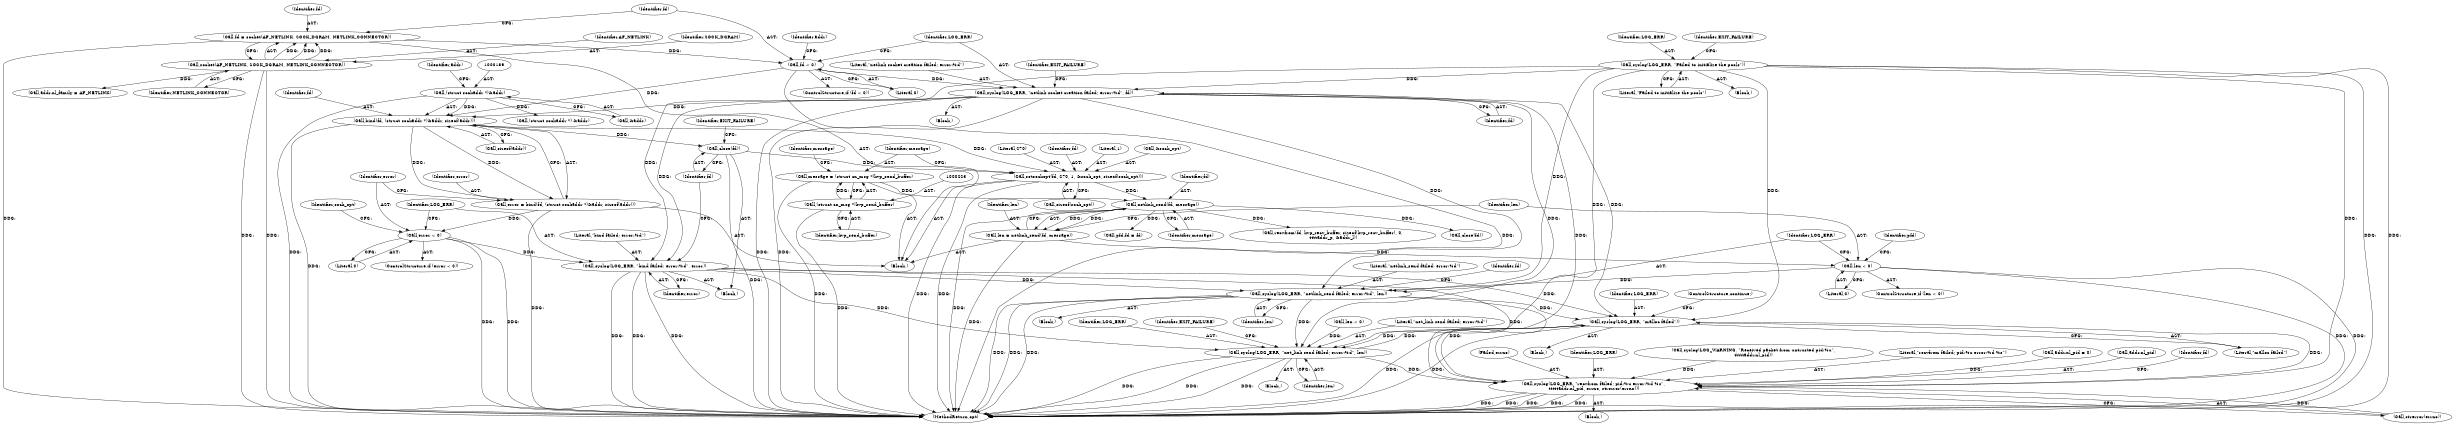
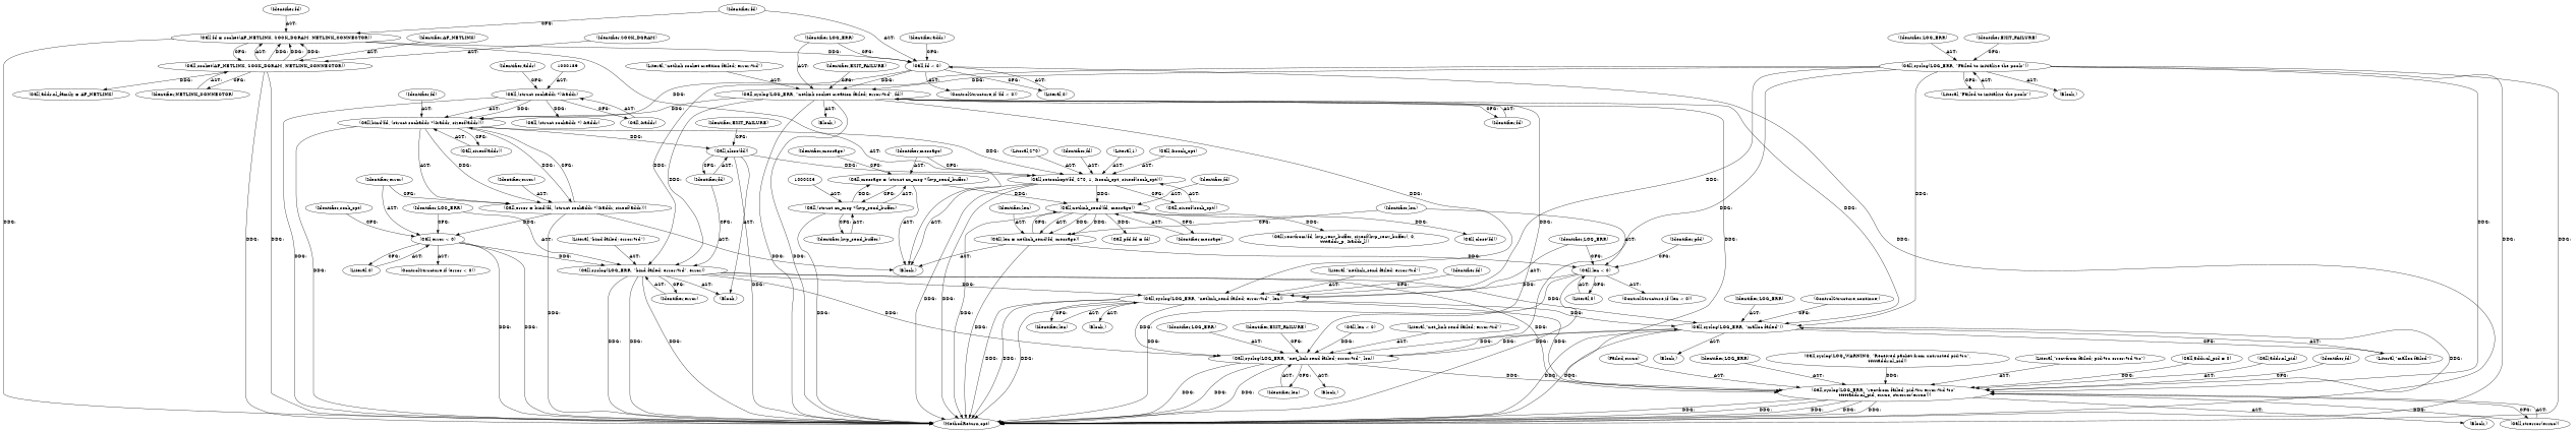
  digraph {
    n1 [label="(Call,syslog(LOG_ERR, \"netlink_send failed; error:%d\", len))"]
    n2 [label="(Call,syslog(LOG_ERR, \"recvfrom failed; pid:%u error:%d %s\",\n \t\t\t\t\taddr.nl_pid, errno, strerror(errno)))"]
    n3 [label="(Call,syslog(LOG_ERR, \"malloc failed\"))"]
    n4 [label="(Call,syslog(LOG_ERR, \"net_link send failed; error:%d\", len))"]
    n5 [label="(MethodReturn,opt)"]
    n6 [label="(Block,)"]
    n7 [label="(Identifier,len)"]
    n8 [label="(Block,)"]
    n9 [label="(Call,strerror(errno))"]
    n10 [label="(Block,)"]
    n11 [label="(Literal,\"malloc failed\")"]
    n12 [label="(Block,)"]
    n13 [label="(Identifier,len)"]
    n14 [label="(Call,syslog(LOG_ERR, \"netlink socket creation failed; error:%d\", fd))"]
    n15 [label="(Call,syslog(LOG_ERR, \"bind failed; error:%d\", error))"]
    n16 [label="(Call,bind(fd, (struct sockaddr *)&addr, sizeof(addr)))"]
    n17 [label="(Identifier,fd)"]
    n18 [label="(Block,)"]
    n19 [label="(Block,)"]
    n20 [label="(Identifier,error)"]
    n21 [label="(Call,error = bind(fd, (struct sockaddr *)&addr, sizeof(addr)))"]
    n22 [label="(Call,setsockopt(fd, 270, 1, &sock_opt, sizeof(sock_opt)))"]
    n23 [label="(Call,close(fd))"]
    n24 [label="(Call,sizeof(addr))"]
    n25 [label="(Call,syslog(LOG_ERR, \"Failed to initialize the pools\"))"]
    n26 [label="(Literal,\"Failed to initialize the pools\")"]
    n27 [label="(Block,)"]
    n28 [label="(Call,fd < 0)"]
    n29 [label="(Literal,0)"]
    n30 [label="(ControlStructure,if (fd < 0))"]
    n31 [label="(Call,fd = socket(AF_NETLINK, SOCK_DGRAM, NETLINK_CONNECTOR))"]
    n32 [label="(Call,socket(AF_NETLINK, SOCK_DGRAM, NETLINK_CONNECTOR))"]
    n33 [label="(Block,)"]
    n34 [label="(Identifier,NETLINK_CONNECTOR)"]
    n35 [label="(Call,addr.nl_family = AF_NETLINK)"]
    n36 [label="(Call,error < 0)"]
    n37 [label="(ControlStructure,if (error < 0))"]
    n38 [label="(Literal,0)"]
    n39 [label="(Call,netlink_send(fd, message))"]
    n40 [label="(Call,sizeof(sock_opt))"]
    n41 [label="(Identifier,fd)"]
    n42 [label="(Call,(struct sockaddr *)&addr)"]
    n43 [label="(Call,(struct sockaddr *) &addr)"]
    n44 [label="(Call,&addr)"]
    n45 [label="(Call,len < 0)"]
    n46 [label="(ControlStructure,if (len < 0))"]
    n47 [label="(Literal,0)"]
    n48 [label="(Call,len = netlink_send(fd, message))"]
    n49 [label="(Identifier,message)"]
    n50 [label="(Call,recvfrom(fd, kvp_recv_buffer, sizeof(kvp_recv_buffer), 0,\n \t\t\t\taddr_p, &addr_l))"]
    n51 [label="(Call,close(fd))"]
    n52 [label="(Call,pfd.fd = fd)"]
    n53 [label="(Call,message = (struct cn_msg *)kvp_send_buffer)"]
    n54 [label="(Call,(struct cn_msg *)kvp_send_buffer)"]
    n55 [label="(Identifier,kvp_send_buffer)"]
    n56 [label="(Failed,errno)"]
    n57 [label="(Literal,\"netlink_send failed; error:%d\")"]
    n58 [label="(Identifier,LOG_ERR)"]
    n59 [label="(Call,len < 0)"]
    n60 [label="(Identifier,error)"]
    n61 [label="(Identifier,len)"]
    n62 [label="(Literal,1)"]
    n63 [label="(Identifier,AF_NETLINK)"]
    n64 [label="(Identifier,LOG_ERR)"]
    n65 [label="(Identifier,fd)"]
    n66 [label="(Identifier,addr)"]
    n67 [label="(Identifier,SOCK_DGRAM)"]
    n68 [label="(Call,&sock_opt)"]
    n69 [label="(Identifier,fd)"]
    n70 [label="(Identifier,EXIT_FAILURE)"]
    n71 [label="(Identifier,fd)"]
    n72 [label="(Identifier,EXIT_FAILURE)"]
    n73 [label="(Identifier,fd)"]
    n74 [label="(ControlStructure,continue;)"]
    n75 [label="(Identifier,EXIT_FAILURE)"]
    n76 [label="(Identifier,message)"]
    n77 [label="(Identifier,fd)"]
    n78 [label="(Literal,\"net_link send failed; error:%d\")"]
    n79 [label="(Identifier,LOG_ERR)"]
    n80 [label="(Identifier,message)"]
    n81 [label="(Identifier,LOG_ERR)"]
    n82 [label="(Literal,270)"]
    n83 [label="(Call,syslog(LOG_WARNING, \"Received packet from untrusted pid:%u\",\n\t\t\t\t\taddr.nl_pid))"]
    n84 [label="(Identifier,addr)"]
    n85 [label="(Identifier,LOG_ERR)"]
    n86 [label="(Literal,\"netlink socket creation failed; error:%d\")"]
    n87 [label="(Identifier,LOG_ERR)"]
    n88 [label="(Identifier,sock_opt)"]
    n89 [label="(Identifier,error)"]
    n90 [label="(Literal,\"recvfrom failed; pid:%u error:%d %s\")"]
    n91 [label="(Literal,\"bind failed; error:%d\")"]
    n92 [label="(Identifier,len)"]
    n93 [label="(Identifier,pfd)"]
    n94 [label="(Call,addr.nl_pid = 0)"]
    n95 [label="(Call,addr.nl_pid)"]
    n96 [label="(Identifier,LOG_ERR)"]
    n97 [label="(Identifier,fd)"]
    n98 [label="(Identifier,fd)"]
    n99 [label="(Identifier,EXIT_FAILURE)"]
    1000189
    1000223
    n1 -> n2 [label="DDG: "]
    n1 -> n3 [label="DDG: "]
    n1 -> n4 [label="DDG: "]
    n1 -> n5 [label="DDG: "]
    n1 -> n5 [label="DDG: "]
    n1 -> n5 [label="DDG: "]
    n1 -> n6 [label="AST: "]
    n1 -> n7 [label="CFG: "]
    n2 -> n5 [label="DDG: "]
    n2 -> n5 [label="DDG: "]
    n2 -> n5 [label="DDG: "]
    n2 -> n5 [label="DDG: "]
    n2 -> n5 [label="DDG: "]
    n2 -> n8 [label="AST: "]
    n2 -> n9 [label="CFG: "]
    n3 -> n2 [label="DDG: "]
    n3 -> n4 [label="DDG: "]
    n3 -> n5 [label="DDG: "]
    n3 -> n5 [label="DDG: "]
    n3 -> n10 [label="AST: "]
    n3 -> n11 [label="CFG: "]
    n4 -> n2 [label="DDG: "]
    n4 -> n3 [label="DDG: "]
    n4 -> n5 [label="DDG: "]
    n4 -> n5 [label="DDG: "]
    n4 -> n5 [label="DDG: "]
    n4 -> n12 [label="AST: "]
    n4 -> n13 [label="CFG: "]
    n7 -> n1 [label="AST: "]
    n9 -> n2 [label="AST: "]
    n9 -> n2 [label="DDG: "]
    n11 -> n3 [label="AST: "]
    n13 -> n4 [label="AST: "]
    n14 -> n1 [label="DDG: "]
    n14 -> n2 [label="DDG: "]
    n14 -> n3 [label="DDG: "]
    n14 -> n4 [label="DDG: "]
    n14 -> n5 [label="DDG: "]
    n14 -> n5 [label="DDG: "]
    n14 -> n15 [label="DDG: "]
    n14 -> n16 [label="DDG: "]
    n14 -> n17 [label="CFG: "]
    n14 -> n18 [label="AST: "]
    n15 -> n1 [label="DDG: "]
    n15 -> n2 [label="DDG: "]
    n15 -> n3 [label="DDG: "]
    n15 -> n4 [label="DDG: "]
    n15 -> n5 [label="DDG: "]
    n15 -> n5 [label="DDG: "]
    n15 -> n5 [label="DDG: "]
    n15 -> n19 [label="AST: "]
    n15 -> n20 [label="CFG: "]
    n16 -> n5 [label="DDG: "]
    n16 -> n21 [label="AST: "]
    n16 -> n21 [label="DDG: "]
    n16 -> n21 [label="DDG: "]
    n16 -> n22 [label="DDG: "]
    n16 -> n23 [label="DDG: "]
    n16 -> n24 [label="CFG: "]
    n17 -> n14 [label="AST: "]
    n20 -> n15 [label="AST: "]
    n21 -> n5 [label="DDG: "]
    n21 -> n16 [label="CFG: "]
    n21 -> n33 [label="AST: "]
    n21 -> n36 [label="DDG: "]
    n22 -> n5 [label="DDG: "]
    n22 -> n5 [label="DDG: "]
    n22 -> n33 [label="AST: "]
    n22 -> n39 [label="DDG: "]
    n22 -> n40 [label="CFG: "]
    n23 -> n5 [label="DDG: "]
    n23 -> n19 [label="AST: "]
    n23 -> n22 [label="DDG: "]
    n23 -> n41 [label="CFG: "]
    n24 -> n16 [label="AST: "]
    n25 -> n1 [label="DDG: "]
    n25 -> n2 [label="DDG: "]
    n25 -> n3 [label="DDG: "]
    n25 -> n4 [label="DDG: "]
    n25 -> n5 [label="DDG: "]
    n25 -> n5 [label="DDG: "]
    n25 -> n14 [label="DDG: "]
    n25 -> n15 [label="DDG: "]
    n25 -> n26 [label="CFG: "]
    n25 -> n27 [label="AST: "]
    n26 -> n25 [label="AST: "]
    n28 -> n5 [label="DDG: "]
    n28 -> n14 [label="DDG: "]
    n28 -> n16 [label="DDG: "]
    n28 -> n29 [label="CFG: "]
    n28 -> n30 [label="AST: "]
    n29 -> n28 [label="AST: "]
    n31 -> n5 [label="DDG: "]
    n31 -> n28 [label="DDG: "]
    n31 -> n32 [label="CFG: "]
    n31 -> n33 [label="AST: "]
    n32 -> n5 [label="DDG: "]
    n32 -> n5 [label="DDG: "]
    n32 -> n31 [label="AST: "]
    n32 -> n31 [label="DDG: "]
    n32 -> n31 [label="DDG: "]
    n32 -> n31 [label="DDG: "]
    n32 -> n34 [label="CFG: "]
    n32 -> n35 [label="DDG: "]
    n34 -> n32 [label="AST: "]
    n36 -> n5 [label="DDG: "]
    n36 -> n5 [label="DDG: "]
    n36 -> n15 [label="DDG: "]
    n36 -> n37 [label="AST: "]
    n36 -> n38 [label="CFG: "]
    n38 -> n36 [label="AST: "]
    n39 -> n5 [label="DDG: "]
    n39 -> n48 [label="AST: "]
    n39 -> n48 [label="DDG: "]
    n39 -> n48 [label="DDG: "]
    n39 -> n49 [label="CFG: "]
    n39 -> n50 [label="DDG: "]
    n39 -> n51 [label="DDG: "]
    n39 -> n52 [label="DDG: "]
    n40 -> n22 [label="AST: "]
    n41 -> n15 [label="CFG: "]
    n41 -> n23 [label="AST: "]
    n42 -> n5 [label="DDG: "]
    n42 -> n16 [label="AST: "]
    n42 -> n16 [label="DDG: "]
    n42 -> n43 [label="DDG: "]
    n42 -> n44 [label="CFG: "]
    n44 -> n42 [label="AST: "]
    n45 -> n1 [label="DDG: "]
    n45 -> n5 [label="DDG: "]
    n45 -> n5 [label="DDG: "]
    n45 -> n46 [label="AST: "]
    n45 -> n47 [label="CFG: "]
    n47 -> n45 [label="AST: "]
    n48 -> n5 [label="DDG: "]
    n48 -> n33 [label="AST: "]
    n48 -> n39 [label="CFG: "]
    n48 -> n45 [label="DDG: "]
    n49 -> n39 [label="AST: "]
-   n53 -> n5 [label="DDG: "]
    n53 -> n33 [label="AST: "]
    n53 -> n39 [label="DDG: "]
    n53 -> n54 [label="CFG: "]
    n54 -> n5 [label="DDG: "]
    n54 -> n53 [label="AST: "]
    n54 -> n53 [label="DDG: "]
    n54 -> n55 [label="CFG: "]
    n55 -> n54 [label="AST: "]
    n56 -> n2 [label="AST: "]
    n57 -> n1 [label="AST: "]
    n58 -> n3 [label="AST: "]
    n59 -> n4 [label="DDG: "]
    n60 -> n21 [label="CFG: "]
    n60 -> n36 [label="AST: "]
    n61 -> n45 [label="AST: "]
    n61 -> n48 [label="CFG: "]
    n62 -> n22 [label="AST: "]
    n63 -> n32 [label="AST: "]
    n64 -> n1 [label="AST: "]
    n64 -> n45 [label="CFG: "]
    n65 -> n1 [label="CFG: "]
    n66 -> n42 [label="CFG: "]
    n67 -> n32 [label="AST: "]
    n68 -> n22 [label="AST: "]
    n69 -> n31 [label="AST: "]
    n70 -> n25 [label="CFG: "]
    n71 -> n39 [label="AST: "]
    n72 -> n14 [label="CFG: "]
    n73 -> n28 [label="AST: "]
    n73 -> n31 [label="CFG: "]
    n74 -> n3 [label="CFG: "]
    n75 -> n23 [label="CFG: "]
    n76 -> n53 [label="CFG: "]
    n77 -> n16 [label="AST: "]
    n78 -> n4 [label="AST: "]
    n79 -> n2 [label="AST: "]
    n80 -> n22 [label="CFG: "]
    n80 -> n53 [label="AST: "]
    n81 -> n15 [label="AST: "]
    n81 -> n36 [label="CFG: "]
    n82 -> n22 [label="AST: "]
    n83 -> n2 [label="DDG: "]
    n84 -> n28 [label="CFG: "]
    n85 -> n25 [label="AST: "]
    n86 -> n14 [label="AST: "]
    n87 -> n4 [label="AST: "]
    n88 -> n36 [label="CFG: "]
    n89 -> n21 [label="AST: "]
    n90 -> n2 [label="AST: "]
    n91 -> n15 [label="AST: "]
    n92 -> n48 [label="AST: "]
    n93 -> n45 [label="CFG: "]
    n94 -> n2 [label="DDG: "]
    n95 -> n2 [label="AST: "]
    n96 -> n14 [label="AST: "]
    n96 -> n28 [label="CFG: "]
    n97 -> n2 [label="CFG: "]
    n98 -> n22 [label="AST: "]
    n99 -> n4 [label="CFG: "]
    1000189 -> n42 [label="AST: "]
    1000223 -> n54 [label="AST: "]
  }
